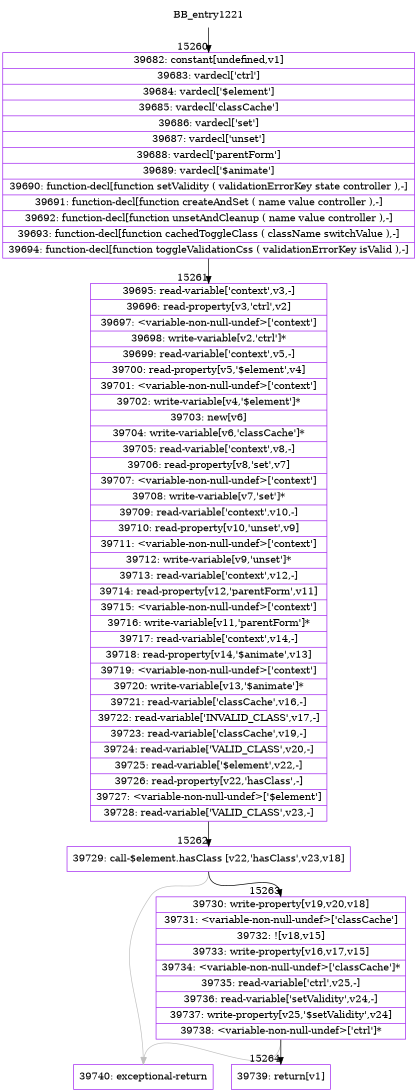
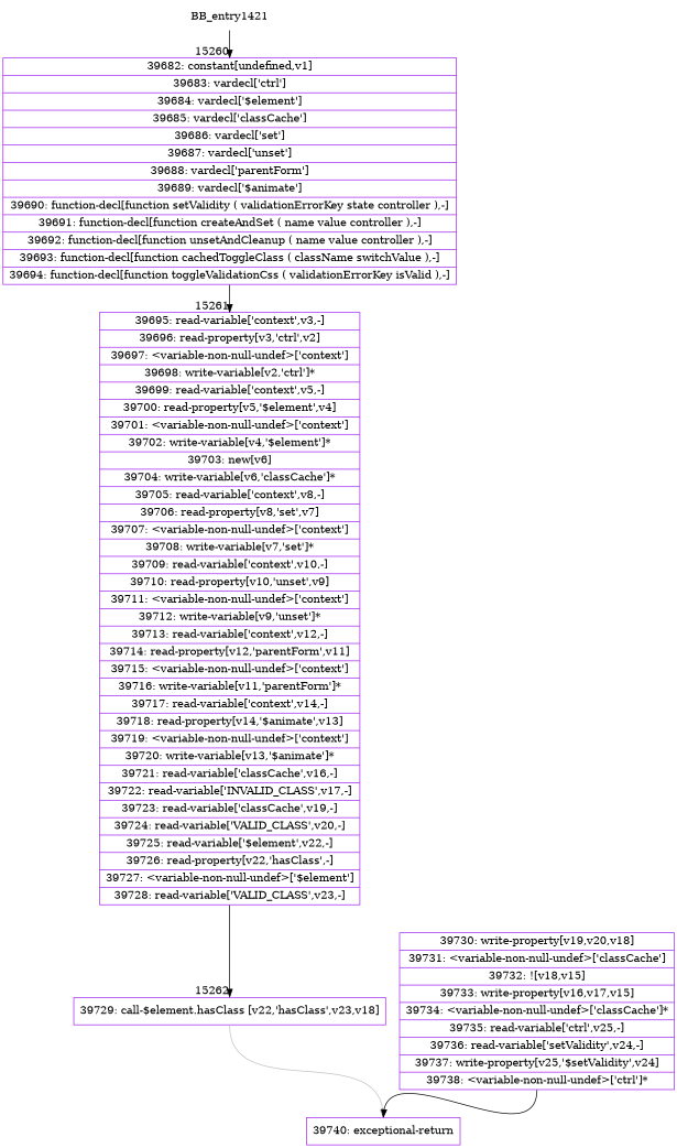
  digraph {
    rankdir=TD
    node [color=purple shape=record]
    edge [headport=n tailport=s]
-   BB_entry1221 [color=darkorange shape=none]
+   BB_entry1221 [color=darkorange shape=none label=BB_entry1421]
    n2 [label="{39682: constant[undefined,v1]|39683: vardecl['ctrl']|39684: vardecl['$element']|39685: vardecl['classCache']|39686: vardecl['set']|39687: vardecl['unset']|39688: vardecl['parentForm']|39689: vardecl['$animate']|39690: function-decl[function setValidity ( validationErrorKey state controller ),-]|39691: function-decl[function createAndSet ( name value controller ),-]|39692: function-decl[function unsetAndCleanup ( name value controller ),-]|39693: function-decl[function cachedToggleClass ( className switchValue ),-]|39694: function-decl[function toggleValidationCss ( validationErrorKey isValid ),-]}"]
    n3 [label="{39695: read-variable['context',v3,-]|39696: read-property[v3,'ctrl',v2]|39697: \<variable-non-null-undef\>['context']|39698: write-variable[v2,'ctrl']*|39699: read-variable['context',v5,-]|39700: read-property[v5,'$element',v4]|39701: \<variable-non-null-undef\>['context']|39702: write-variable[v4,'$element']*|39703: new[v6]|39704: write-variable[v6,'classCache']*|39705: read-variable['context',v8,-]|39706: read-property[v8,'set',v7]|39707: \<variable-non-null-undef\>['context']|39708: write-variable[v7,'set']*|39709: read-variable['context',v10,-]|39710: read-property[v10,'unset',v9]|39711: \<variable-non-null-undef\>['context']|39712: write-variable[v9,'unset']*|39713: read-variable['context',v12,-]|39714: read-property[v12,'parentForm',v11]|39715: \<variable-non-null-undef\>['context']|39716: write-variable[v11,'parentForm']*|39717: read-variable['context',v14,-]|39718: read-property[v14,'$animate',v13]|39719: \<variable-non-null-undef\>['context']|39720: write-variable[v13,'$animate']*|39721: read-variable['classCache',v16,-]|39722: read-variable['INVALID_CLASS',v17,-]|39723: read-variable['classCache',v19,-]|39724: read-variable['VALID_CLASS',v20,-]|39725: read-variable['$element',v22,-]|39726: read-property[v22,'hasClass',-]|39727: \<variable-non-null-undef\>['$element']|39728: read-variable['VALID_CLASS',v23,-]}"]
    n4 [label="{39729: call-$element.hasClass [v22,'hasClass',v23,v18]}"]
    n5 [label="{39740: exceptional-return}"]
    n6 [label="{39730: write-property[v19,v20,v18]|39731: \<variable-non-null-undef\>['classCache']|39732: ![v18,v15]|39733: write-property[v16,v17,v15]|39734: \<variable-non-null-undef\>['classCache']*|39735: read-variable['ctrl',v25,-]|39736: read-variable['setValidity',v24,-]|39737: write-property[v25,'$setValidity',v24]|39738: \<variable-non-null-undef\>['ctrl']*}"]
-   n7 [label="{39739: return[v1]}"]
    BB_entry1221 -> n2 [headlabel="    15260"]
    n2 -> n3 [headlabel="      15261"]
    n3 -> n4 [headlabel="      15262"]
    n4 -> n5 [color=gray]
-   n4 -> n6 [headlabel="      15263"]
-   n6 -> n5 [color=gray]
-   n6 -> n7 [headlabel="      15264"]
+   n6 -> n5 [color=black]
  }
